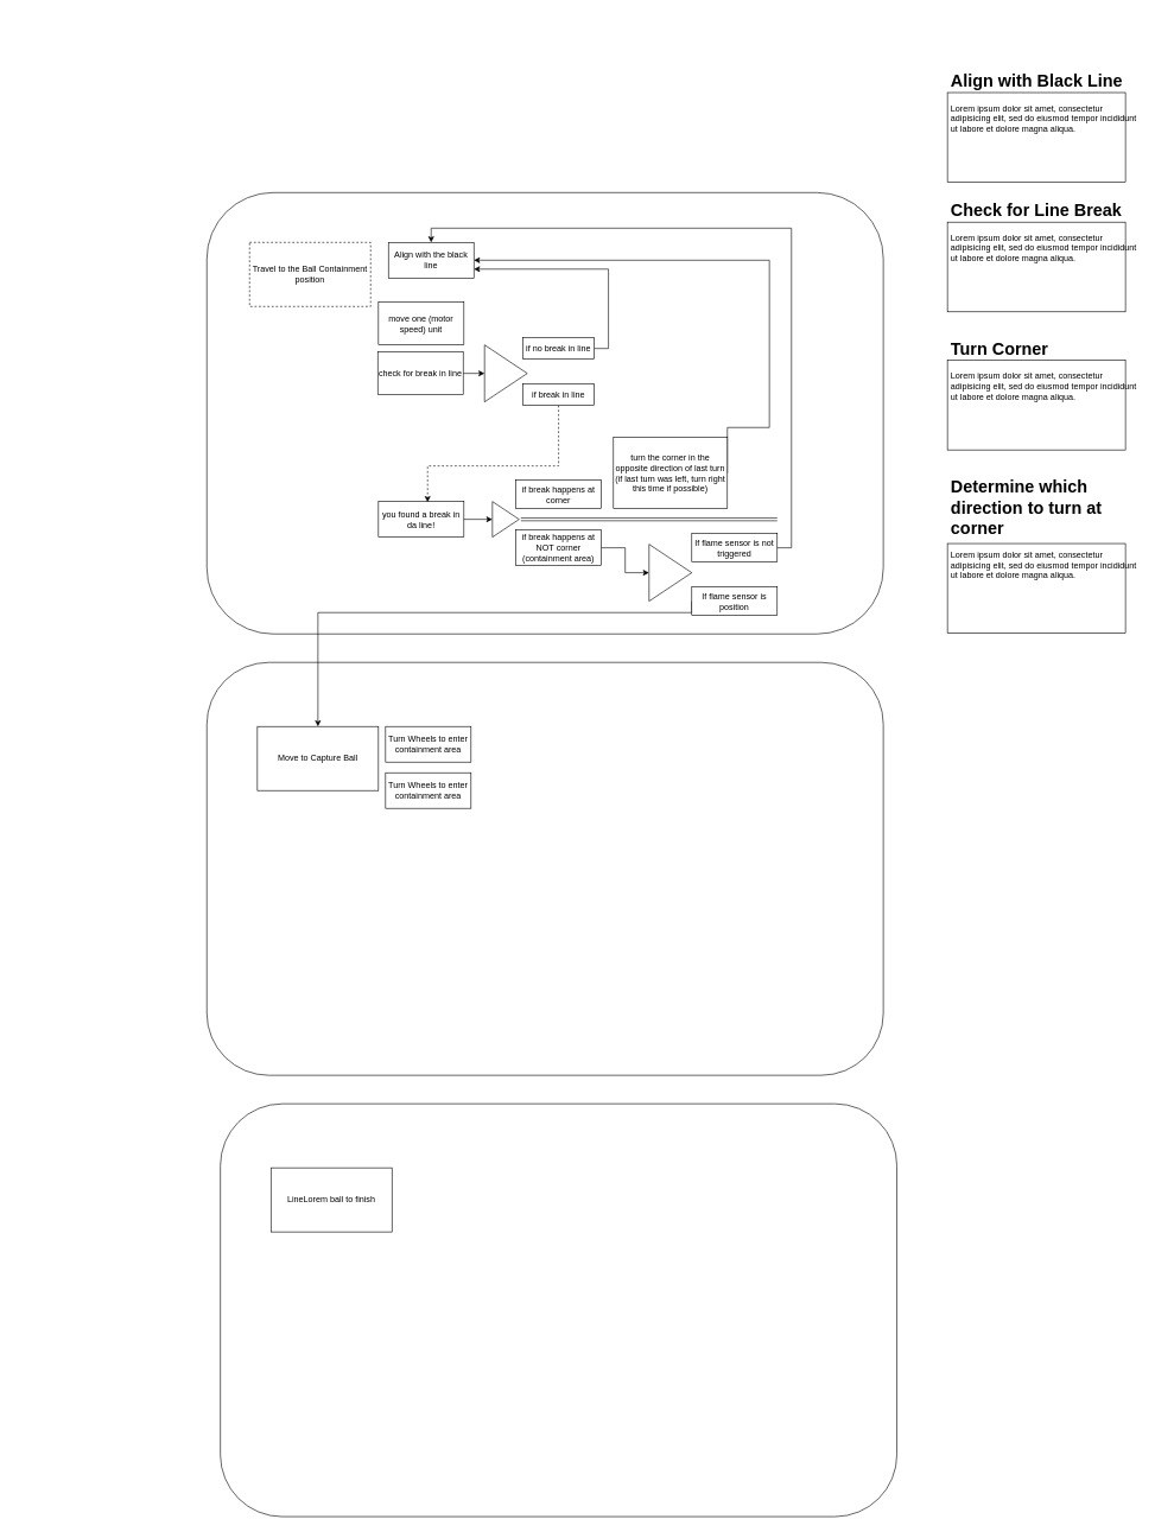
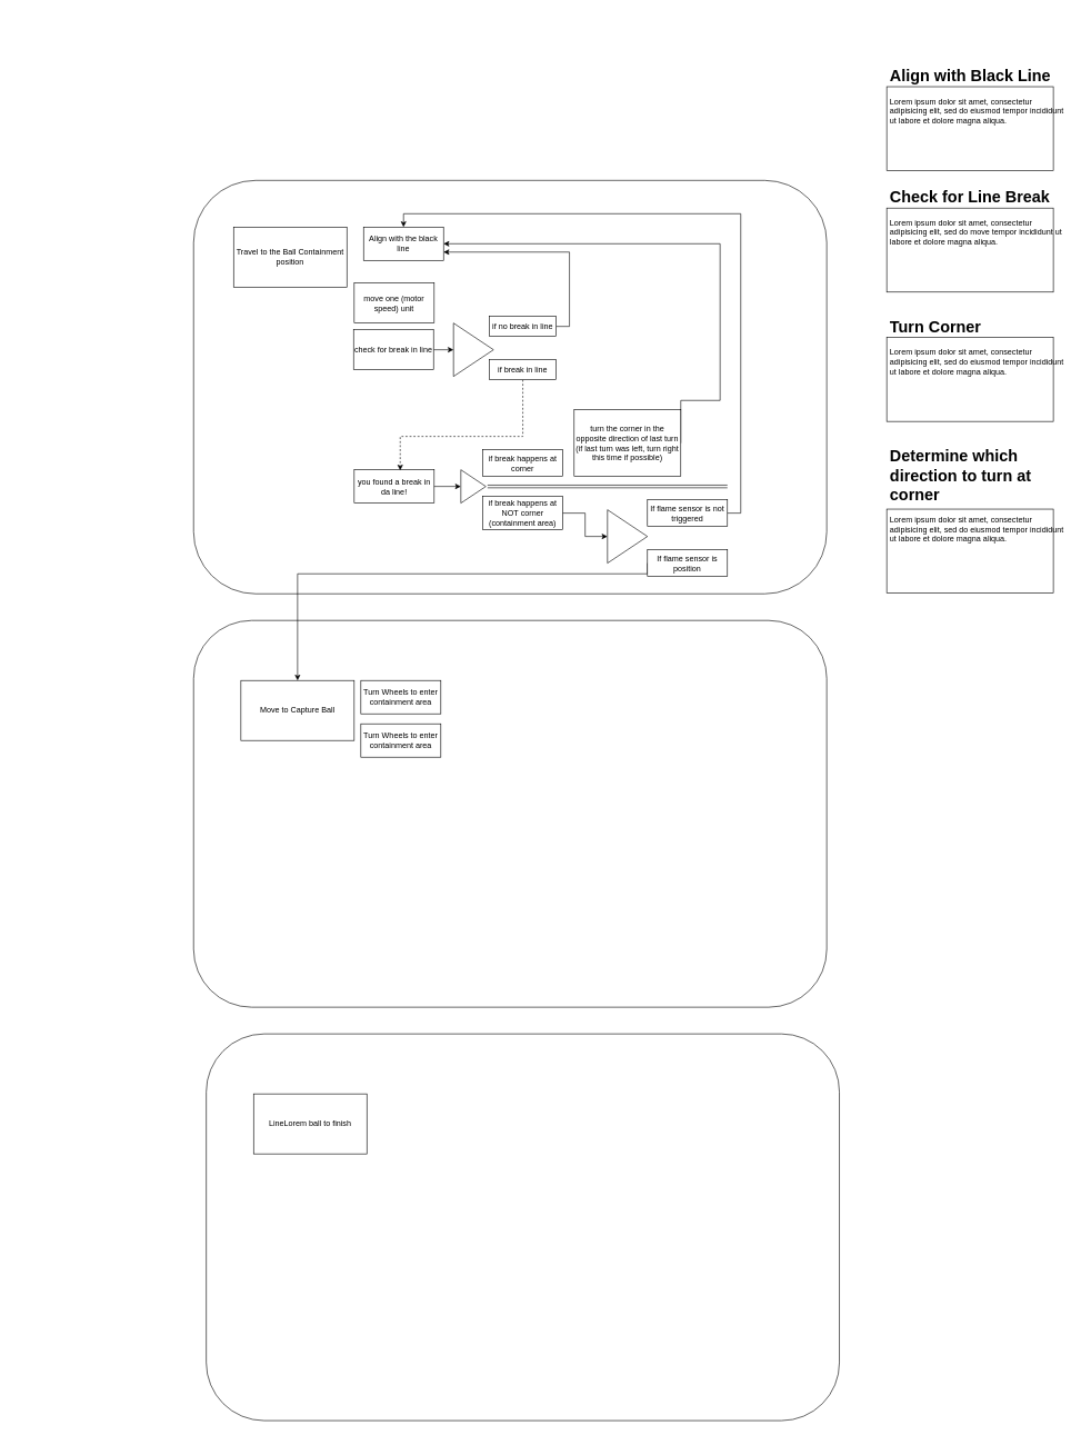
  <mxCell id="0" />
  <mxCell id="1" parent="0" />
  <mxCell id="2" value="" style="rounded=1;whiteSpace=wrap;html=1;" vertex="1" parent="1"><mxGeometry x="290" y="930" width="950" height="580" as="geometry" /></mxCell>
  <mxCell id="3" value="" style="rounded=1;whiteSpace=wrap;html=1;" vertex="1" parent="1"><mxGeometry x="290" y="270" width="950" height="620" as="geometry" /></mxCell>
- <mxCell id="4" value="Travel to the Ball Containment position" style="rounded=0;whiteSpace=wrap;html=1;dashed=1;" vertex="1" parent="1"><mxGeometry x="350" y="340" width="170" height="90" as="geometry" /></mxCell>
+ <mxCell id="4" value="Travel to the Ball Containment position" style="rounded=0;whiteSpace=wrap;html=1;" vertex="1" parent="1"><mxGeometry x="350" y="340" width="170" height="90" as="geometry" /></mxCell>
  <mxCell id="5" value="" style="shape=image;verticalLabelPosition=bottom;labelBackgroundColor=#ffffff;verticalAlign=top;aspect=fixed;imageAspect=0;image=https://scontent.fyto1-1.fna.fbcdn.net/v/t1.158-9/s1080x2048/78549344_2463156323932647_4418948875688083456_n.jpg?_nc_cat=105&amp;_nc_ohc=i6Jc0Y26qJ8AQm3ttF5f7PIEOWi_f6k7tChzr43Px6eN3K_r2DXOpeu6w&amp;_nc_ht=scontent.fyto1-1.fna&amp;oh=eaf7062225062f3d919008a831968bb8&amp;oe=5E85B003;" vertex="1" parent="1"><mxGeometry x="20" y="20" width="240" height="520" as="geometry" /></mxCell>
  <mxCell id="6" value="Align with the black line" style="rounded=0;whiteSpace=wrap;html=1;" vertex="1" parent="1"><mxGeometry x="545" y="340" width="120" height="50" as="geometry" /></mxCell>
  <mxCell id="7" value="you found a break in da line!" style="rounded=0;whiteSpace=wrap;html=1;" vertex="1" parent="1"><mxGeometry x="531" y="704" width="120" height="50" as="geometry" /></mxCell>
  <mxCell id="8" value="if break happens at corner" style="rounded=0;whiteSpace=wrap;html=1;" vertex="1" parent="1"><mxGeometry x="724" y="674" width="120" height="40" as="geometry" /></mxCell>
  <mxCell id="9" value="" style="triangle;whiteSpace=wrap;html=1;" vertex="1" parent="1"><mxGeometry x="691" y="704" width="37.5" height="50" as="geometry" /></mxCell>
  <mxCell id="10" value="" style="edgeStyle=orthogonalEdgeStyle;rounded=0;orthogonalLoop=1;jettySize=auto;html=1;" edge="1" parent="1" source="7" target="9"><mxGeometry relative="1" as="geometry" /></mxCell>
  <mxCell id="11" value="if break happens at NOT corner (containment area)" style="rounded=0;whiteSpace=wrap;html=1;" vertex="1" parent="1"><mxGeometry x="724" y="744" width="120" height="50" as="geometry" /></mxCell>
  <mxCell id="12" value="" style="shape=link;html=1;" edge="1" parent="1"><mxGeometry width="50" height="50" relative="1" as="geometry"><mxPoint x="731" y="729" as="sourcePoint" /><mxPoint x="1091" y="729" as="targetPoint" /></mxGeometry></mxCell>
  <mxCell id="13" value="" style="triangle;whiteSpace=wrap;html=1;" vertex="1" parent="1"><mxGeometry x="911" y="764" width="60" height="80" as="geometry" /></mxCell>
  <mxCell id="14" value="" style="edgeStyle=orthogonalEdgeStyle;rounded=0;orthogonalLoop=1;jettySize=auto;html=1;" edge="1" parent="1" source="11" target="13"><mxGeometry relative="1" as="geometry" /></mxCell>
  <mxCell id="15" style="edgeStyle=orthogonalEdgeStyle;rounded=0;orthogonalLoop=1;jettySize=auto;html=1;exitX=0;exitY=0.5;exitDx=0;exitDy=0;" edge="1" parent="1" source="16" target="19"><mxGeometry relative="1" as="geometry"><Array as="points"><mxPoint x="971" y="860" /><mxPoint x="446" y="860" /></Array></mxGeometry></mxCell>
  <mxCell id="16" value="If flame sensor is position" style="rounded=0;whiteSpace=wrap;html=1;" vertex="1" parent="1"><mxGeometry x="971" y="824" width="120" height="40" as="geometry" /></mxCell>
  <mxCell id="17" style="edgeStyle=orthogonalEdgeStyle;rounded=0;orthogonalLoop=1;jettySize=auto;html=1;exitX=1;exitY=0.5;exitDx=0;exitDy=0;entryX=0.5;entryY=0;entryDx=0;entryDy=0;" edge="1" parent="1" source="18" target="6"><mxGeometry relative="1" as="geometry" /></mxCell>
  <mxCell id="18" value="If flame sensor is not triggered" style="rounded=0;whiteSpace=wrap;html=1;" vertex="1" parent="1"><mxGeometry x="971" y="749" width="120" height="40" as="geometry" /></mxCell>
  <mxCell id="19" value="Move to Capture Ball" style="rounded=0;whiteSpace=wrap;html=1;" vertex="1" parent="1"><mxGeometry x="361" y="1020" width="170" height="90" as="geometry" /></mxCell>
  <mxCell id="20" value="Turn Wheels to enter containment area" style="rounded=0;whiteSpace=wrap;html=1;" vertex="1" parent="1"><mxGeometry x="541" y="1020" width="120" height="50" as="geometry" /></mxCell>
  <mxCell id="21" value="Turn Wheels to enter containment area" style="rounded=0;whiteSpace=wrap;html=1;" vertex="1" parent="1"><mxGeometry x="541" y="1085" width="120" height="50" as="geometry" /></mxCell>
  <mxCell id="22" style="edgeStyle=orthogonalEdgeStyle;rounded=0;orthogonalLoop=1;jettySize=auto;html=1;exitX=1;exitY=0.5;exitDx=0;exitDy=0;" edge="1" parent="1" source="23" target="6"><mxGeometry relative="1" as="geometry"><Array as="points"><mxPoint x="1080" y="600" /><mxPoint x="1080" y="365" /></Array></mxGeometry></mxCell>
  <mxCell id="23" value="turn the corner in the opposite direction of last turn (if last turn was left, turn right this time if possible)" style="rounded=0;whiteSpace=wrap;html=1;" vertex="1" parent="1"><mxGeometry x="861" y="614" width="160" height="100" as="geometry" /></mxCell>
  <mxCell id="24" style="edgeStyle=orthogonalEdgeStyle;rounded=0;orthogonalLoop=1;jettySize=auto;html=1;exitX=1;exitY=0.5;exitDx=0;exitDy=0;entryX=0;entryY=0.5;entryDx=0;entryDy=0;" edge="1" parent="1" source="25" target="27"><mxGeometry relative="1" as="geometry" /></mxCell>
  <mxCell id="25" value="check for break in line" style="rounded=0;whiteSpace=wrap;html=1;" vertex="1" parent="1"><mxGeometry x="530" y="494" width="120" height="60" as="geometry" /></mxCell>
  <mxCell id="26" value="move one (motor speed) unit" style="rounded=0;whiteSpace=wrap;html=1;" vertex="1" parent="1"><mxGeometry x="531" y="424" width="120" height="60" as="geometry" /></mxCell>
  <mxCell id="27" value="" style="triangle;whiteSpace=wrap;html=1;" vertex="1" parent="1"><mxGeometry x="680" y="484" width="60" height="80" as="geometry" /></mxCell>
  <mxCell id="28" style="edgeStyle=orthogonalEdgeStyle;rounded=0;orthogonalLoop=1;jettySize=auto;html=1;exitX=1;exitY=0.5;exitDx=0;exitDy=0;entryX=1;entryY=0.75;entryDx=0;entryDy=0;" edge="1" parent="1" source="29" target="6"><mxGeometry relative="1" as="geometry" /></mxCell>
  <mxCell id="29" value="if no break in line" style="rounded=0;whiteSpace=wrap;html=1;" vertex="1" parent="1"><mxGeometry x="734" y="474" width="100" height="30" as="geometry" /></mxCell>
  <mxCell id="30" style="edgeStyle=orthogonalEdgeStyle;rounded=0;orthogonalLoop=1;jettySize=auto;html=1;exitX=0.5;exitY=1;exitDx=0;exitDy=0;entryX=0.575;entryY=0.02;entryDx=0;entryDy=0;entryPerimeter=0;dashed=1;" edge="1" parent="1" source="31" target="7"><mxGeometry relative="1" as="geometry"><Array as="points"><mxPoint x="784" y="654" /><mxPoint x="600" y="654" /></Array></mxGeometry></mxCell>
  <mxCell id="31" value="if break in line" style="rounded=0;whiteSpace=wrap;html=1;" vertex="1" parent="1"><mxGeometry x="734" y="539" width="100" height="30" as="geometry" /></mxCell>
  <mxCell id="32" value="" style="rounded=0;whiteSpace=wrap;html=1;" vertex="1" parent="1"><mxGeometry x="1330" y="311.5" width="250" height="126" as="geometry" /></mxCell>
- <mxCell id="33" value="&lt;h1&gt;Check for Line Break&lt;/h1&gt;&lt;p&gt;Lorem ipsum dolor sit amet, consectetur adipisicing elit, sed do eiusmod tempor incididunt ut labore et dolore magna aliqua.&lt;/p&gt;" style="text;html=1;strokeColor=none;fillColor=none;spacing=5;spacingTop=-20;whiteSpace=wrap;overflow=hidden;rounded=0;" vertex="1" parent="1"><mxGeometry x="1330" y="275.5" width="270" height="120" as="geometry" /></mxCell>
+ <mxCell id="33" value="&lt;h1&gt;Check for Line Break&lt;/h1&gt;&lt;p&gt;Lorem ipsum dolor sit amet, consectetur adipisicing elit, sed do move tempor incididunt ut labore et dolore magna aliqua.&lt;/p&gt;" style="text;html=1;strokeColor=none;fillColor=none;spacing=5;spacingTop=-20;whiteSpace=wrap;overflow=hidden;rounded=0;" vertex="1" parent="1"><mxGeometry x="1330" y="275.5" width="270" height="120" as="geometry" /></mxCell>
  <mxCell id="34" value="" style="rounded=0;whiteSpace=wrap;html=1;" vertex="1" parent="1"><mxGeometry x="1330" y="129.5" width="250" height="126" as="geometry" /></mxCell>
  <mxCell id="35" value="&lt;h1&gt;Align with Black Line&lt;/h1&gt;&lt;p&gt;Lorem ipsum dolor sit amet, consectetur adipisicing elit, sed do eiusmod tempor incididunt ut labore et dolore magna aliqua.&lt;/p&gt;" style="text;html=1;strokeColor=none;fillColor=none;spacing=5;spacingTop=-20;whiteSpace=wrap;overflow=hidden;rounded=0;" vertex="1" parent="1"><mxGeometry x="1330" y="93.5" width="270" height="120" as="geometry" /></mxCell>
  <mxCell id="36" value="" style="rounded=0;whiteSpace=wrap;html=1;" vertex="1" parent="1"><mxGeometry x="1330" y="505.5" width="250" height="126" as="geometry" /></mxCell>
  <mxCell id="37" value="&lt;h1&gt;Turn Corner&lt;/h1&gt;&lt;p&gt;Lorem ipsum dolor sit amet, consectetur adipisicing elit, sed do eiusmod tempor incididunt ut labore et dolore magna aliqua.&lt;/p&gt;" style="text;html=1;strokeColor=none;fillColor=none;spacing=5;spacingTop=-20;whiteSpace=wrap;overflow=hidden;rounded=0;" vertex="1" parent="1"><mxGeometry x="1330" y="469.5" width="270" height="120" as="geometry" /></mxCell>
  <mxCell id="38" value="" style="rounded=1;whiteSpace=wrap;html=1;" vertex="1" parent="1"><mxGeometry x="309" y="1550" width="950" height="580" as="geometry" /></mxCell>
  <mxCell id="39" value="LineLorem ball to finish" style="rounded=0;whiteSpace=wrap;html=1;" vertex="1" parent="1"><mxGeometry x="380" y="1640" width="170" height="90" as="geometry" /></mxCell>
  <mxCell id="40" value="" style="rounded=0;whiteSpace=wrap;html=1;" vertex="1" parent="1"><mxGeometry x="1330" y="763" width="250" height="126" as="geometry" /></mxCell>
  <mxCell id="41" value="&lt;h1&gt;Determine which direction to turn at corner&lt;/h1&gt;&lt;p&gt;Lorem ipsum dolor sit amet, consectetur adipisicing elit, sed do eiusmod tempor incididunt ut labore et dolore magna aliqua.&lt;/p&gt;" style="text;html=1;strokeColor=none;fillColor=none;spacing=5;spacingTop=-20;whiteSpace=wrap;overflow=hidden;rounded=0;" vertex="1" parent="1"><mxGeometry x="1330" y="664" width="270" height="160" as="geometry" /></mxCell>
